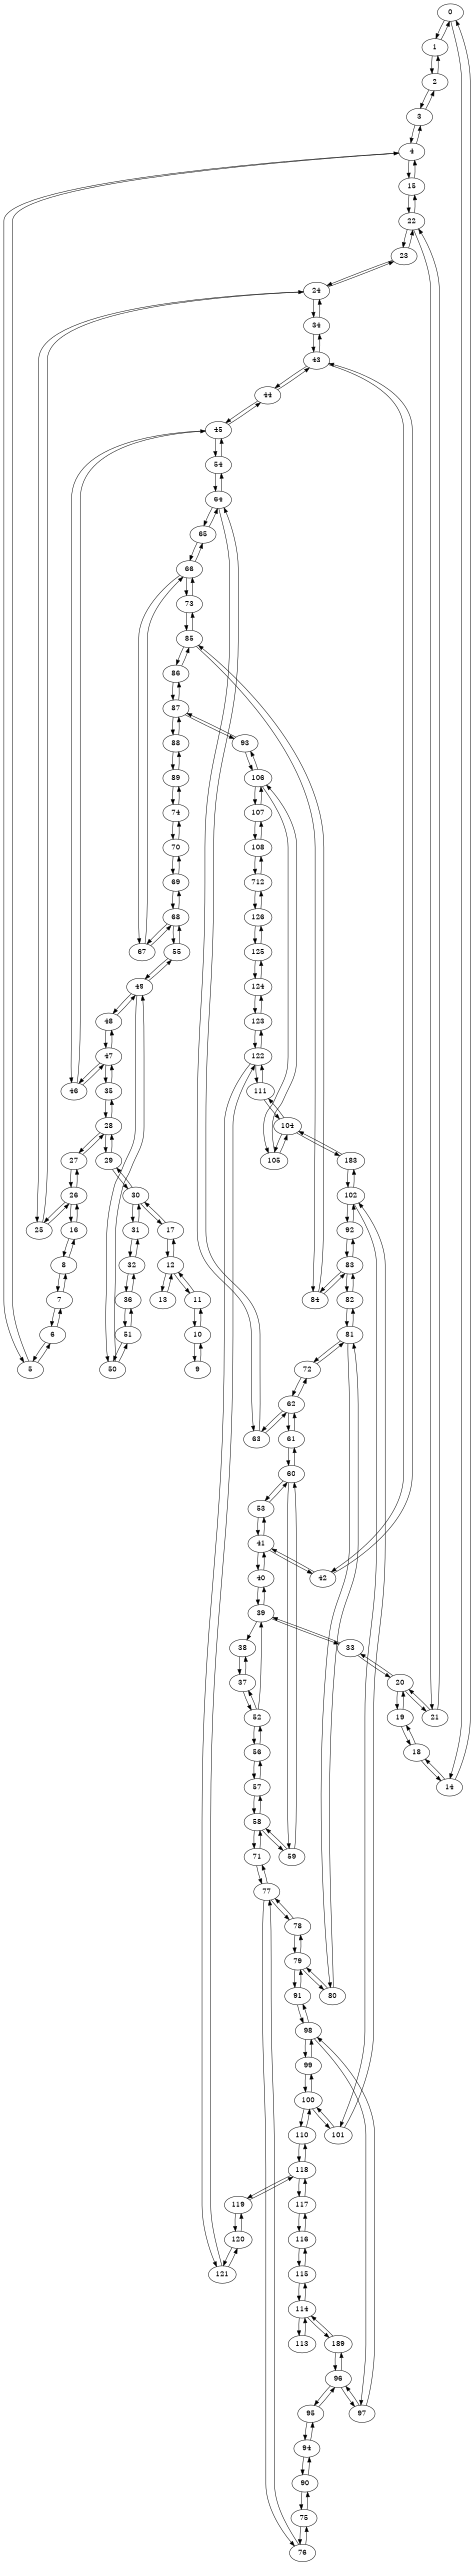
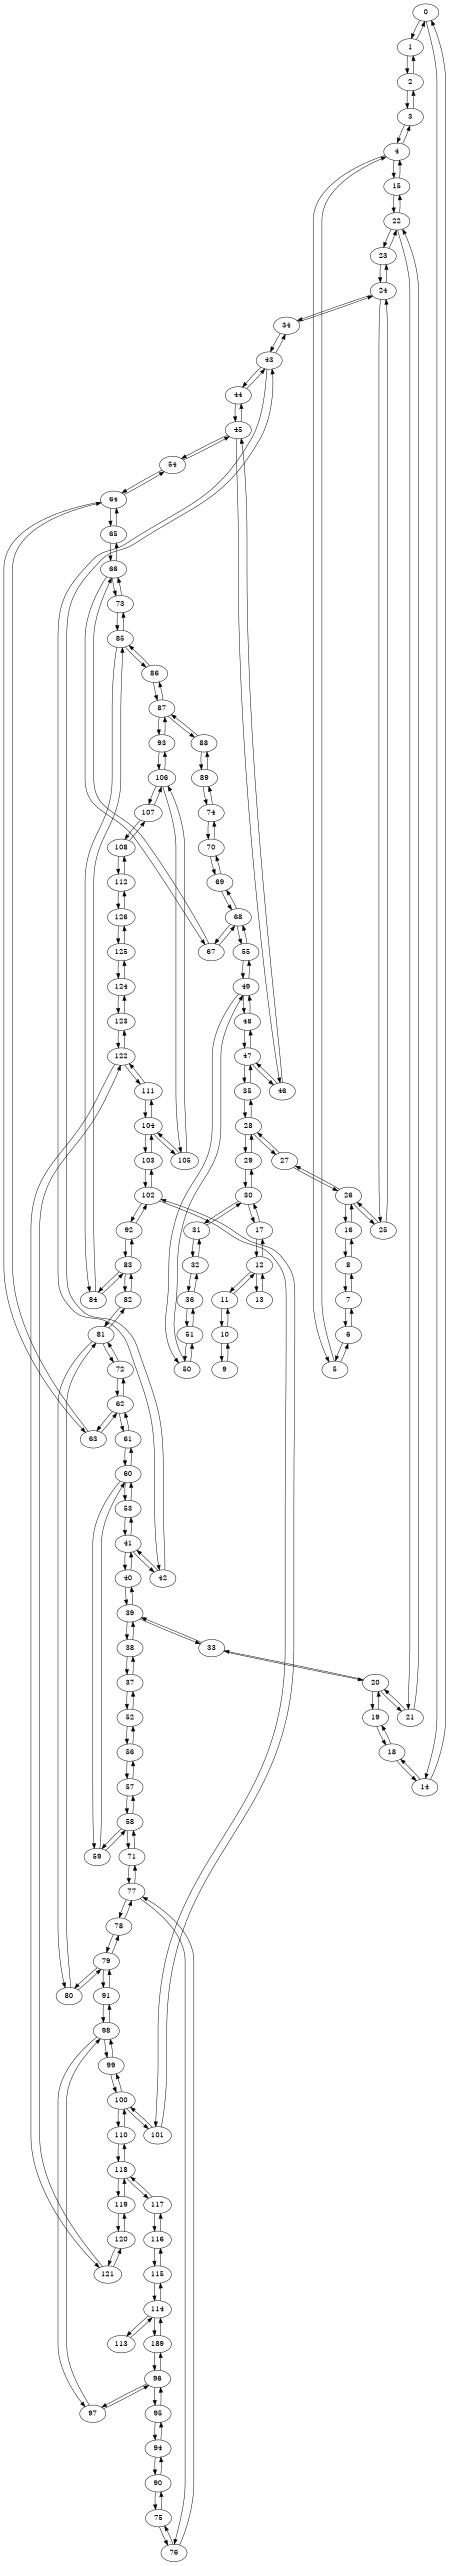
  strict digraph {
    edge ["CNOT error"=0.01094]
    0
    1
    14
    2
    18
    3
    19
    4
    20
    5
    15
    6
    22
    7
    21
    23
    8
    24
    16
    26
    25
    27
    28
    9
    10
    11
    12
    17
    13
    30
    29
    31
    32
    33
    34
    35
    36
    39
    38
    40
    37
    41
    43
    42
    44
    45
    47
    46
    48
    49
    51
    50
    52
    53
    54
    55
    56
    57
    58
    60
    59
    61
    62
    64
    63
    65
    66
    68
    67
    69
    70
    71
    72
    73
    74
    77
    76
    78
    75
    79
    81
    80
    82
    83
    85
    84
    86
    87
    89
    88
    90
    91
    92
    93
    94
    95
    96
    98
    97
    99
    100
    102
    101
-   103 [label=183]
+   103
    104
    106
    105
    107
    108
    n110 [label=189]
    110
    111
-   112 [label=712]
+   112
    114
    113
    115
    116
    118
    117
    119
    120
    122
    121
    123
    124
    126
    125
    0 -> 1 ["CNOT error"=0.01275]
    0 -> 14 ["CNOT error"=0.00934]
    1 -> 0 ["CNOT error"=0.01275]
    1 -> 2 ["CNOT error"=0.00874]
    14 -> 0 ["CNOT error"=0.00934]
    14 -> 18 ["CNOT error"=0.00823]
    2 -> 1 ["CNOT error"=0.00874]
    2 -> 3 ["CNOT error"=0.01184]
    18 -> 14 ["CNOT error"=0.00823]
    18 -> 19 ["CNOT error"=0.00644]
    3 -> 2 ["CNOT error"=0.01184]
    3 -> 4 ["CNOT error"=0.02562]
    19 -> 18 ["CNOT error"=0.00644]
    19 -> 20 ["CNOT error"=0.00537]
    4 -> 3 ["CNOT error"=0.02562]
    4 -> 5 ["CNOT error"=0.01552]
    4 -> 15 ["CNOT error"=0.01046]
    20 -> 19 ["CNOT error"=0.00537]
    20 -> 21 ["CNOT error"=0.01022]
    20 -> 33 ["CNOT error"=0.19565]
    5 -> 4 ["CNOT error"=0.01552]
    5 -> 6 ["CNOT error"=0.00755]
    15 -> 4 ["CNOT error"=0.01046]
    15 -> 22 ["CNOT error"=0.02643]
    6 -> 5 ["CNOT error"=0.00755]
    6 -> 7 ["CNOT error"=0.00882]
    22 -> 15 ["CNOT error"=0.02643]
    22 -> 21 ["CNOT error"=0.01255]
    22 -> 23 ["CNOT error"=0.01362]
    7 -> 6 ["CNOT error"=0.00882]
    7 -> 8 ["CNOT error"=0.01594]
    21 -> 20 ["CNOT error"=0.01022]
    21 -> 22 ["CNOT error"=0.01255]
    23 -> 22 ["CNOT error"=0.01362]
    23 -> 24 ["CNOT error"=0.01254]
    8 -> 7 ["CNOT error"=0.01594]
    8 -> 16 ["CNOT error"=0.03674]
    24 -> 23 ["CNOT error"=0.01254]
    24 -> 25 ["CNOT error"=0.00886]
    24 -> 34
    16 -> 8 ["CNOT error"=0.03674]
    16 -> 26 ["CNOT error"=0.00983]
    26 -> 16 ["CNOT error"=0.00983]
    26 -> 25 ["CNOT error"=0.01371]
    26 -> 27 ["CNOT error"=0.01335]
    25 -> 24 ["CNOT error"=0.00886]
    25 -> 26 ["CNOT error"=0.01371]
    27 -> 26 ["CNOT error"=0.01335]
    27 -> 28 ["CNOT error"=0.02587]
    28 -> 27 ["CNOT error"=0.02587]
    28 -> 29 ["CNOT error"=0.00705]
    28 -> 35 ["CNOT error"=0.02229]
    9 -> 10 ["CNOT error"=0.08382]
    10 -> 9 ["CNOT error"=0.08382]
    10 -> 11 ["CNOT error"=0.08032]
    11 -> 10 ["CNOT error"=0.08032]
    11 -> 12 ["CNOT error"=0.04482]
    12 -> 11 ["CNOT error"=0.04482]
    12 -> 17 ["CNOT error"=0.0244]
    12 -> 13 ["CNOT error"=0.01013]
    17 -> 12 ["CNOT error"=0.0244]
    17 -> 30 ["CNOT error"=0.00927]
    13 -> 12 ["CNOT error"=0.01013]
    30 -> 17 ["CNOT error"=0.00927]
    30 -> 29 ["CNOT error"=0.01165]
    30 -> 31 ["CNOT error"=0.00677]
    29 -> 28 ["CNOT error"=0.00705]
    29 -> 30 ["CNOT error"=0.01165]
    31 -> 30 ["CNOT error"=0.00677]
    31 -> 32 ["CNOT error"=0.00669]
    32 -> 31 ["CNOT error"=0.00669]
    32 -> 36 ["CNOT error"=0.00646]
    33 -> 20 ["CNOT error"=0.19565]
    33 -> 39 ["CNOT error"=0.02721]
    34 -> 24
    34 -> 43 ["CNOT error"=0.00887]
    35 -> 28 ["CNOT error"=0.02229]
    35 -> 47 ["CNOT error"=0.00612]
    36 -> 32 ["CNOT error"=0.00646]
    36 -> 51 ["CNOT error"=0.0065]
    39 -> 33 ["CNOT error"=0.02721]
    39 -> 38 ["CNOT error"=0.00819]
    39 -> 40 ["CNOT error"=0.01499]
-   52 -> 39 ["CNOT error"=0.00819]
+   38 -> 39 ["CNOT error"=0.00819]
    38 -> 37 ["CNOT error"=0.01049]
    40 -> 39 ["CNOT error"=0.01499]
    40 -> 41 ["CNOT error"=0.00818]
    37 -> 38 ["CNOT error"=0.01049]
    37 -> 52 ["CNOT error"=0.01779]
    41 -> 40 ["CNOT error"=0.00818]
    41 -> 42
    41 -> 53 ["CNOT error"=0.0203]
    43 -> 34 ["CNOT error"=0.00887]
    43 -> 42 ["CNOT error"=0.00933]
    43 -> 44 ["CNOT error"=0.00993]
    42 -> 41
    42 -> 43 ["CNOT error"=0.00933]
    44 -> 43 ["CNOT error"=0.00993]
    44 -> 45 ["CNOT error"=0.01522]
    45 -> 44 ["CNOT error"=0.01522]
    45 -> 46 ["CNOT error"=0.01247]
    45 -> 54 ["CNOT error"=0.02896]
    47 -> 35 ["CNOT error"=0.00612]
    47 -> 46 ["CNOT error"=0.01909]
    47 -> 48 ["CNOT error"=0.00957]
    46 -> 45 ["CNOT error"=0.01247]
    46 -> 47 ["CNOT error"=0.01909]
    48 -> 47 ["CNOT error"=0.00957]
    48 -> 49 ["CNOT error"=0.01199]
    49 -> 48 ["CNOT error"=0.01199]
    49 -> 50 ["CNOT error"=0.00784]
    49 -> 55 ["CNOT error"=0.01253]
    51 -> 36 ["CNOT error"=0.0065]
    51 -> 50 ["CNOT error"=0.00877]
    50 -> 49 ["CNOT error"=0.00784]
    50 -> 51 ["CNOT error"=0.00877]
    52 -> 37 ["CNOT error"=0.01779]
    52 -> 56 ["CNOT error"=0.01271]
    53 -> 41 ["CNOT error"=0.0203]
    53 -> 60 ["CNOT error"=0.04392]
    54 -> 45 ["CNOT error"=0.02896]
    54 -> 64 ["CNOT error"=0.00864]
    55 -> 49 ["CNOT error"=0.01253]
    55 -> 68 ["CNOT error"=0.01341]
    56 -> 52 ["CNOT error"=0.01271]
    56 -> 57 ["CNOT error"=0.00958]
    57 -> 56 ["CNOT error"=0.00958]
    57 -> 58 ["CNOT error"=0.00769]
    58 -> 57 ["CNOT error"=0.00769]
    58 -> 59 ["CNOT error"=0.00854]
    58 -> 71 ["CNOT error"=0.04468]
    60 -> 53 ["CNOT error"=0.04392]
    60 -> 59 ["CNOT error"=0.02105]
    60 -> 61 ["CNOT error"=0.06108]
    59 -> 58 ["CNOT error"=0.00854]
    59 -> 60 ["CNOT error"=0.02105]
    61 -> 60 ["CNOT error"=0.06108]
    61 -> 62 ["CNOT error"=0.01768]
    62 -> 61 ["CNOT error"=0.01768]
    62 -> 63 ["CNOT error"=0.0085]
    62 -> 72 ["CNOT error"=0.00894]
    64 -> 54 ["CNOT error"=0.00864]
    64 -> 63 ["CNOT error"=0.00895]
    64 -> 65 ["CNOT error"=0.0145]
    63 -> 62 ["CNOT error"=0.0085]
    63 -> 64 ["CNOT error"=0.00895]
    65 -> 64 ["CNOT error"=0.0145]
    65 -> 66 ["CNOT error"=0.01462]
    66 -> 65 ["CNOT error"=0.01462]
    66 -> 67 ["CNOT error"=0.04005]
    66 -> 73 ["CNOT error"=0.04473]
    68 -> 55 ["CNOT error"=0.01341]
    68 -> 67 ["CNOT error"=0.00972]
    68 -> 69 ["CNOT error"=0.00605]
    67 -> 66 ["CNOT error"=0.04005]
    67 -> 68 ["CNOT error"=0.00972]
    69 -> 68 ["CNOT error"=0.00605]
    69 -> 70 ["CNOT error"=0.00666]
    70 -> 69 ["CNOT error"=0.00666]
    70 -> 74 ["CNOT error"=0.01783]
    71 -> 58 ["CNOT error"=0.04468]
    71 -> 77 ["CNOT error"=0.0102]
    72 -> 62 ["CNOT error"=0.00894]
    72 -> 81 ["CNOT error"=0.00899]
    73 -> 66 ["CNOT error"=0.04473]
    73 -> 85 ["CNOT error"=0.00723]
    74 -> 70 ["CNOT error"=0.01783]
    74 -> 89 ["CNOT error"=0.00885]
    77 -> 71 ["CNOT error"=0.0102]
    77 -> 76 ["CNOT error"=0.01092]
    77 -> 78 ["CNOT error"=0.01524]
    76 -> 77 ["CNOT error"=0.01092]
    76 -> 75 ["CNOT error"=0.01204]
    78 -> 77 ["CNOT error"=0.01524]
    78 -> 79 ["CNOT error"=0.01358]
    75 -> 76 ["CNOT error"=0.01204]
    75 -> 90 ["CNOT error"=0.01338]
    79 -> 78 ["CNOT error"=0.01358]
    79 -> 80 ["CNOT error"=0.01215]
    79 -> 91 ["CNOT error"=0.01135]
    81 -> 72 ["CNOT error"=0.00899]
    81 -> 80 ["CNOT error"=0.00769]
    81 -> 82 ["CNOT error"=0.01113]
    80 -> 79 ["CNOT error"=0.01215]
    80 -> 81 ["CNOT error"=0.00769]
    82 -> 81 ["CNOT error"=0.01113]
    82 -> 83 ["CNOT error"=0.03457]
    83 -> 82 ["CNOT error"=0.03457]
    83 -> 84 ["CNOT error"=0.03639]
    83 -> 92 ["CNOT error"=0.014]
    85 -> 73 ["CNOT error"=0.00723]
    85 -> 84 ["CNOT error"=0.00694]
    85 -> 86 ["CNOT error"=0.05712]
    84 -> 83 ["CNOT error"=0.03639]
    84 -> 85 ["CNOT error"=0.00694]
    86 -> 85 ["CNOT error"=0.05712]
    86 -> 87 ["CNOT error"=0.00839]
    87 -> 86 ["CNOT error"=0.00839]
    87 -> 88 ["CNOT error"=0.01439]
    87 -> 93 ["CNOT error"=0.00903]
    89 -> 74 ["CNOT error"=0.00885]
    89 -> 88 ["CNOT error"=0.01461]
    88 -> 87 ["CNOT error"=0.01439]
    88 -> 89 ["CNOT error"=0.01461]
    90 -> 75 ["CNOT error"=0.01338]
    90 -> 94 ["CNOT error"=0.01604]
    91 -> 79 ["CNOT error"=0.01135]
    91 -> 98 ["CNOT error"=0.07146]
    92 -> 83 ["CNOT error"=0.014]
    92 -> 102 ["CNOT error"=0.01457]
    93 -> 87 ["CNOT error"=0.00903]
    93 -> 106 ["CNOT error"=0.00786]
    94 -> 90 ["CNOT error"=0.01604]
    94 -> 95 ["CNOT error"=0.01432]
    95 -> 94 ["CNOT error"=0.01432]
    95 -> 96 ["CNOT error"=0.01218]
    96 -> 95 ["CNOT error"=0.01218]
    96 -> 97 ["CNOT error"=0.0079]
    96 -> n110 ["CNOT error"=1.0]
    98 -> 91 ["CNOT error"=0.07146]
    98 -> 97 ["CNOT error"=0.02723]
    98 -> 99 ["CNOT error"=0.02791]
    97 -> 96 ["CNOT error"=0.0079]
    97 -> 98 ["CNOT error"=0.02723]
    99 -> 98 ["CNOT error"=0.02791]
    99 -> 100 ["CNOT error"=0.03683]
    100 -> 99 ["CNOT error"=0.03683]
    100 -> 101 ["CNOT error"=0.00918]
    100 -> 110 ["CNOT error"=0.01814]
    102 -> 92 ["CNOT error"=0.01457]
    102 -> 101 ["CNOT error"=0.00976]
    102 -> 103 ["CNOT error"=0.04715]
    101 -> 100 ["CNOT error"=0.00918]
    101 -> 102 ["CNOT error"=0.00976]
    103 -> 102 ["CNOT error"=0.04715]
    103 -> 104 ["CNOT error"=0.0375]
    104 -> 103 ["CNOT error"=0.0375]
    104 -> 105 ["CNOT error"=0.02418]
    104 -> 111 ["CNOT error"=0.00751]
    106 -> 93 ["CNOT error"=0.00786]
    106 -> 105 ["CNOT error"=0.01054]
    106 -> 107 ["CNOT error"=0.00976]
    105 -> 104 ["CNOT error"=0.02418]
    105 -> 106 ["CNOT error"=0.01054]
    107 -> 106 ["CNOT error"=0.00976]
    107 -> 108 ["CNOT error"=0.01394]
    108 -> 107 ["CNOT error"=0.01394]
    108 -> 112 ["CNOT error"=0.01854]
    n110 -> 96 ["CNOT error"=1.0]
    n110 -> 114 ["CNOT error"=1.0]
    110 -> 100 ["CNOT error"=0.01814]
    110 -> 118 ["CNOT error"=0.01062]
    111 -> 104 ["CNOT error"=0.00751]
    111 -> 122 ["CNOT error"=0.01375]
    112 -> 108 ["CNOT error"=0.01854]
    112 -> 126 ["CNOT error"=0.02036]
    114 -> n110 ["CNOT error"=1.0]
    114 -> 113 ["CNOT error"=0.00969]
    114 -> 115 ["CNOT error"=0.0251]
    113 -> 114 ["CNOT error"=0.00969]
    115 -> 114 ["CNOT error"=0.0251]
    115 -> 116 ["CNOT error"=0.02343]
    116 -> 115 ["CNOT error"=0.02343]
    116 -> 117 ["CNOT error"=0.00949]
    118 -> 110 ["CNOT error"=0.01062]
    118 -> 117 ["CNOT error"=0.00764]
    118 -> 119 ["CNOT error"=0.01267]
    117 -> 116 ["CNOT error"=0.00949]
    117 -> 118 ["CNOT error"=0.00764]
    119 -> 118 ["CNOT error"=0.01267]
    119 -> 120 ["CNOT error"=0.01934]
    120 -> 119 ["CNOT error"=0.01934]
    120 -> 121 ["CNOT error"=0.00978]
    122 -> 111 ["CNOT error"=0.01375]
    122 -> 121 ["CNOT error"=0.01532]
    122 -> 123 ["CNOT error"=0.04478]
    121 -> 120 ["CNOT error"=0.00978]
    121 -> 122 ["CNOT error"=0.01532]
    123 -> 122 ["CNOT error"=0.04478]
    123 -> 124 ["CNOT error"=0.06461]
    124 -> 123 ["CNOT error"=0.06461]
    124 -> 125 ["CNOT error"=0.01454]
    126 -> 112 ["CNOT error"=0.02036]
    126 -> 125 ["CNOT error"=0.00864]
    125 -> 124 ["CNOT error"=0.01454]
    125 -> 126 ["CNOT error"=0.00864]
  }
